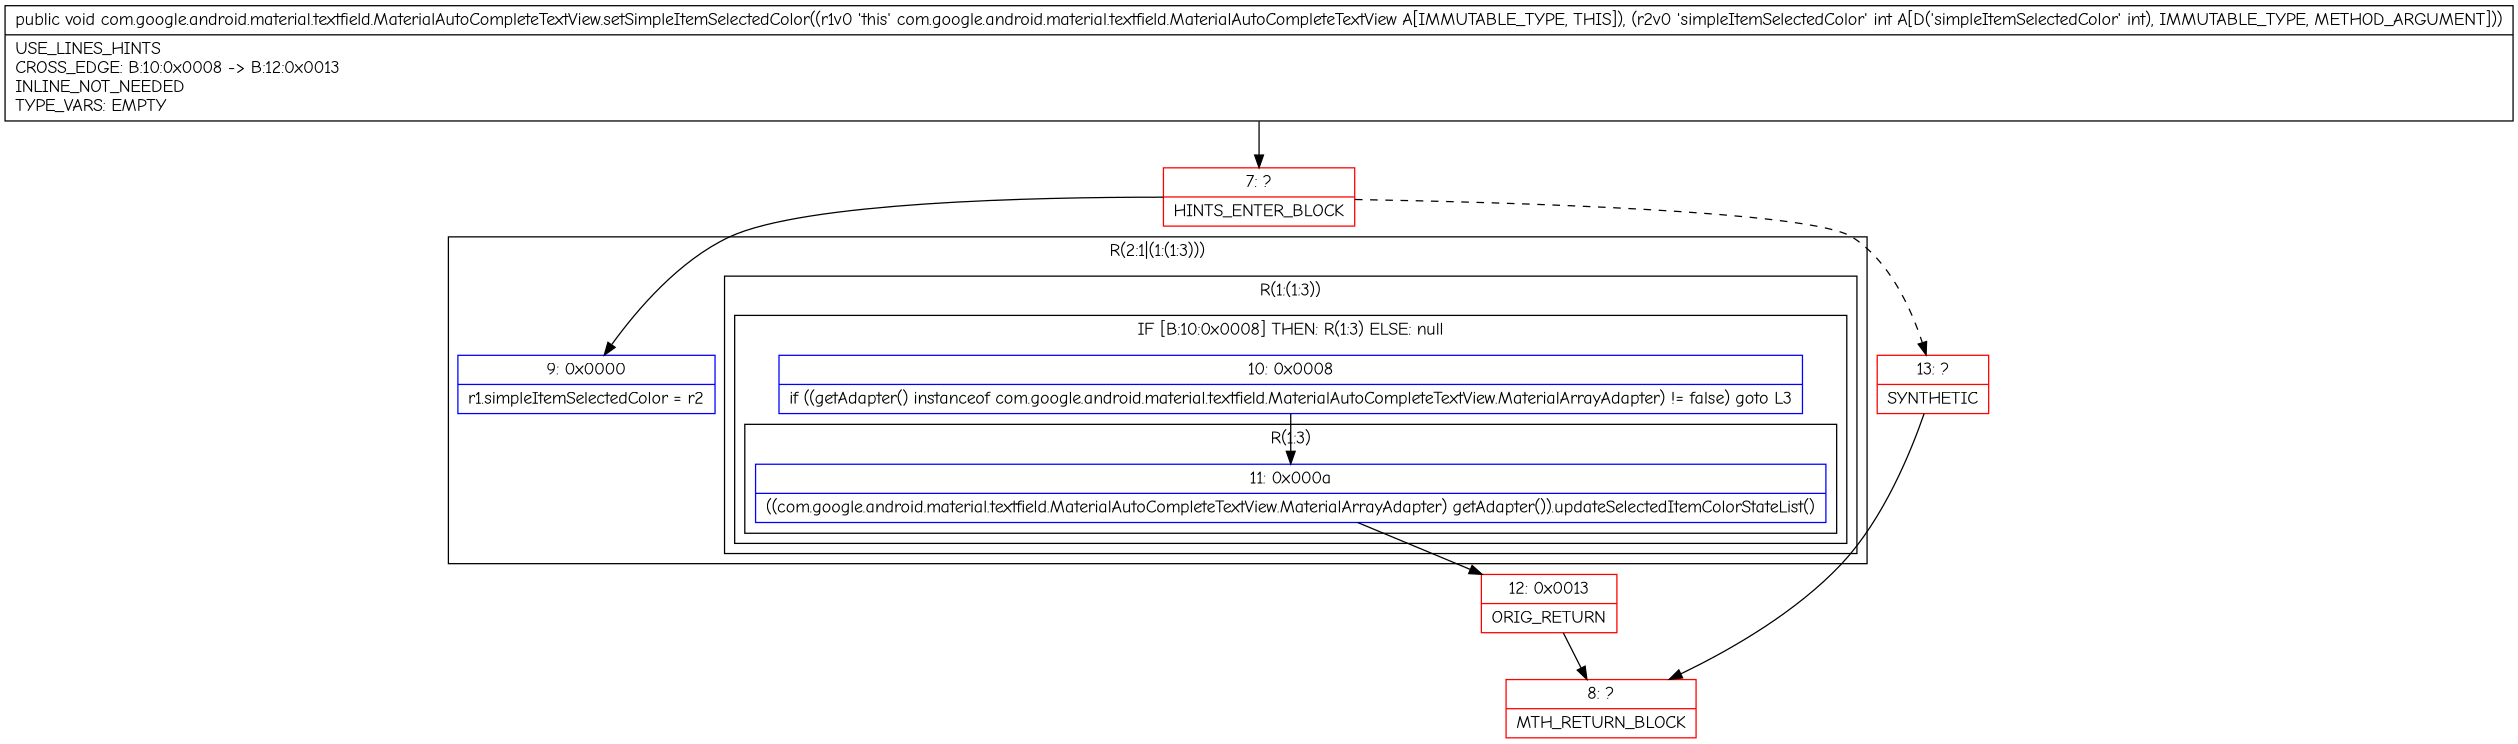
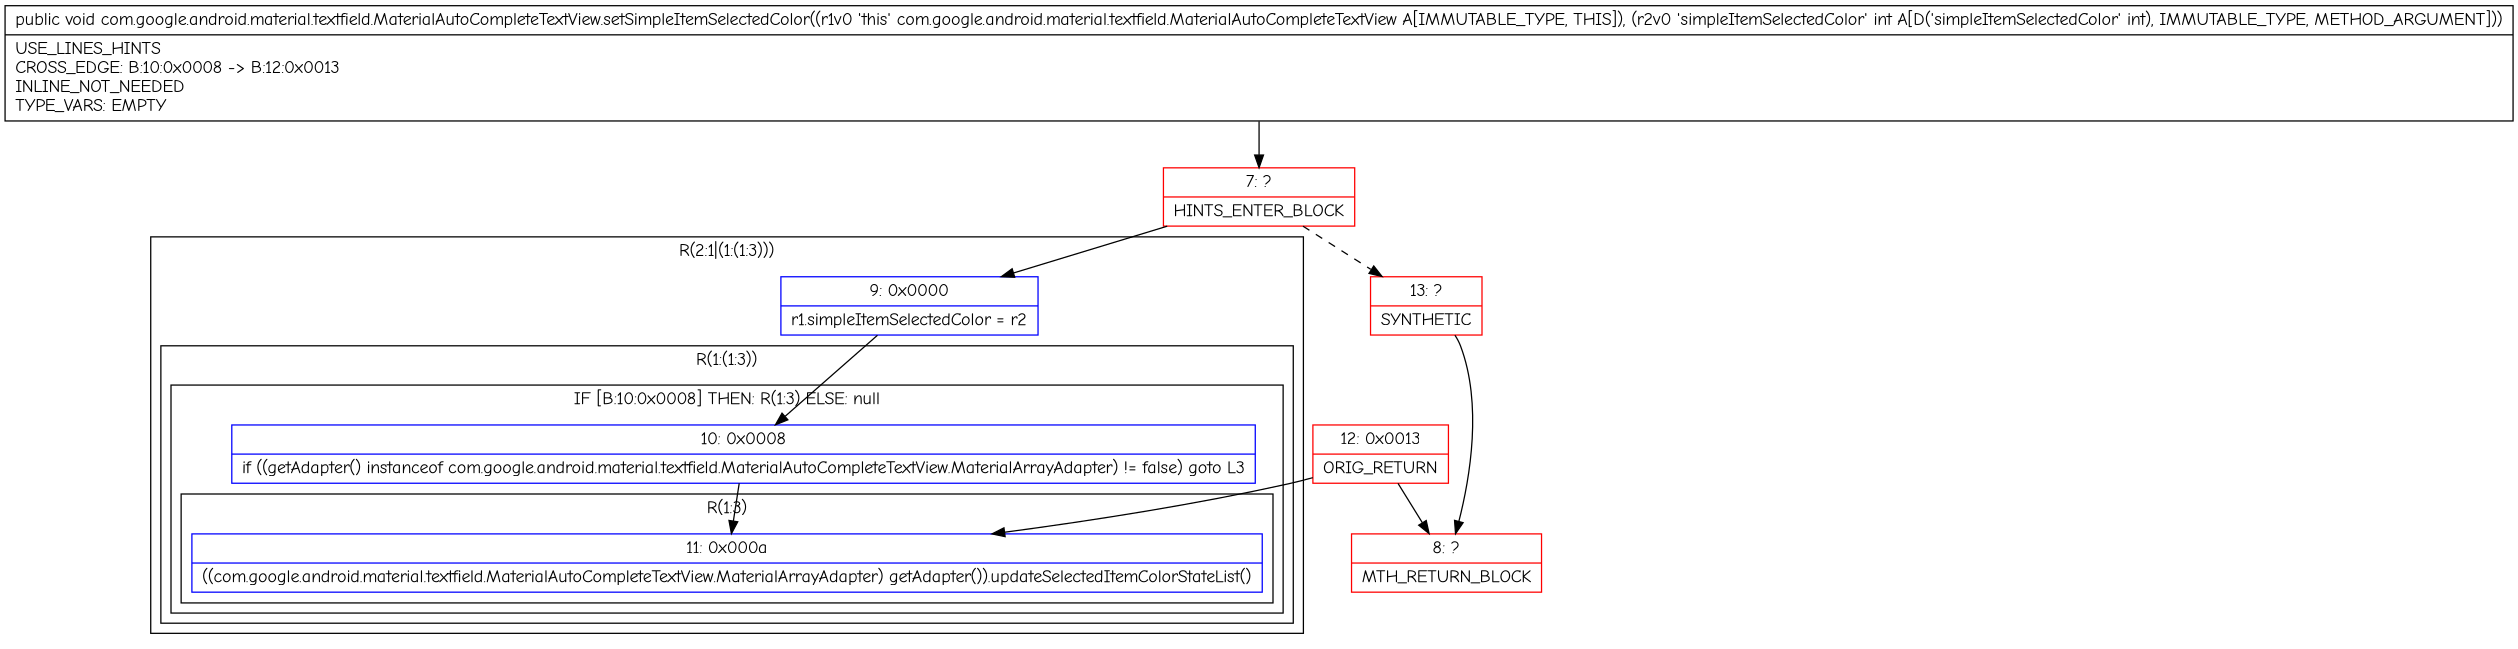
  digraph {
    fontname="Comic Neue"
    node [color=red fontname="Comic Neue" shape=record]
    edge [fontname="Comic Neue"]
    n1 [color=blue label="{11\:\ 0x000a|((com.google.android.material.textfield.MaterialAutoCompleteTextView.MaterialArrayAdapter) getAdapter()).updateSelectedItemColorStateList()\l}"]
    n2 [color=blue label="{10\:\ 0x0008|if ((getAdapter() instanceof com.google.android.material.textfield.MaterialAutoCompleteTextView.MaterialArrayAdapter) != false) goto L3\l}"]
    n3 [color=blue label="{9\:\ 0x0000|r1.simpleItemSelectedColor = r2\l}"]
    n4 [label="{12\:\ 0x0013|ORIG_RETURN\l}"]
    n5 [label="{13\:\ ?|SYNTHETIC\l}"]
    n6 [label="{8\:\ ?|MTH_RETURN_BLOCK\l}"]
    n7 [label="{7\:\ ?|HINTS_ENTER_BLOCK\l}"]
    n8 [label="{public void com.google.android.material.textfield.MaterialAutoCompleteTextView.setSimpleItemSelectedColor((r1v0 'this' com.google.android.material.textfield.MaterialAutoCompleteTextView A[IMMUTABLE_TYPE, THIS]), (r2v0 'simpleItemSelectedColor' int A[D('simpleItemSelectedColor' int), IMMUTABLE_TYPE, METHOD_ARGUMENT]))  | USE_LINES_HINTS\lCROSS_EDGE: B:10:0x0008 \-\> B:12:0x0013\lINLINE_NOT_NEEDED\lTYPE_VARS: EMPTY\l}" color=""]
    subgraph cluster_1 {
      label="R(2:1|(1:(1:3)))"
      n3
      subgraph cluster_2 {
        label="R(1:(1:3))"
        subgraph cluster_3 {
          label="IF [B:10:0x0008] THEN: R(1:3) ELSE: null"
          n2
          subgraph cluster_4 {
            label="R(1:3)"
            n1
          }
        }
      }
    }
-   n1 -> n4
+   n4 -> n1
    n2 -> n1
+   n3 -> n2
    n4 -> n6
    n5 -> n6
    n7 -> n3
    n7 -> n5 [style=dashed]
    n8 -> n7
  }
